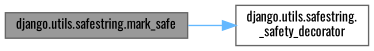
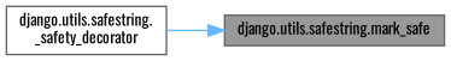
  digraph {
    rankdir=LR
    fontname=Oswald
    node [fontname=Oswald fontsize=10 shape=box style=filled]
    n1 [color=gray40 fillcolor=grey60 fontcolor=black height=0.2 label="django.utils.safestring.mark_safe" width=0.4]
    n2 [color=grey40 fillcolor=white height=0.2 label="django.utils.safestring.\l_safety_decorator" width=0.4]
-   n1 -> n2 [color=steelblue1 fontname=Oswald fontsize=10 labelfontname=Helvetica labelfontsize=10 style=solid]
+   n2 -> n1 [color=steelblue1 fontname=Oswald fontsize=10 labelfontname=Helvetica labelfontsize=10 style=solid]
  }
